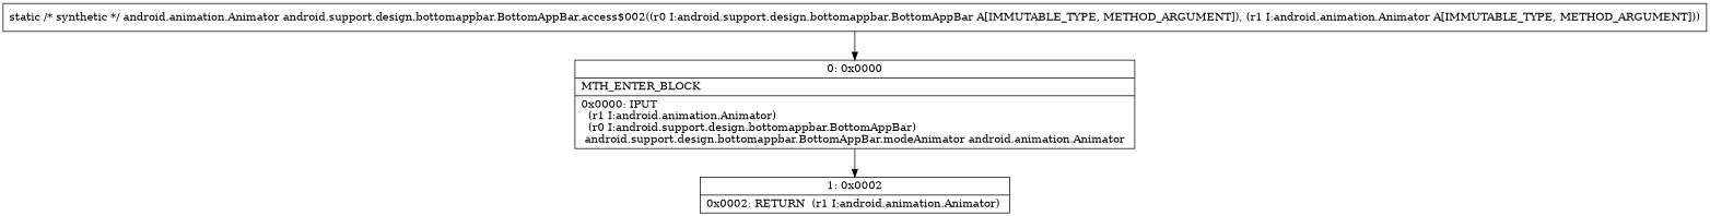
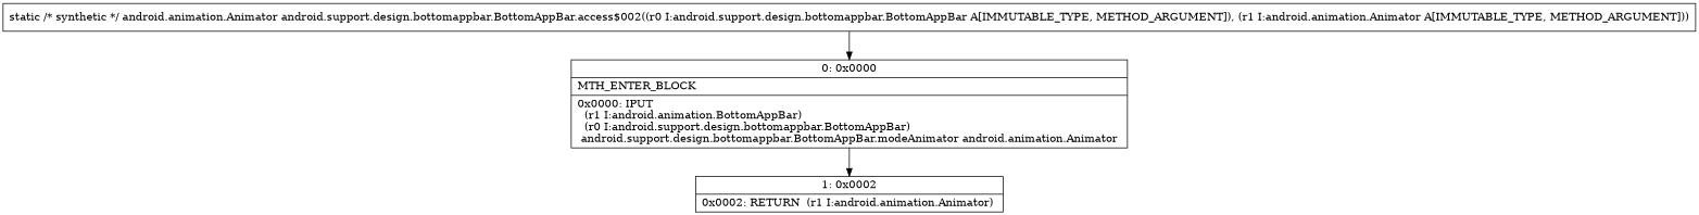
  digraph {
    fontname="DejaVu Serif"
    node [shape=record fontname="DejaVu Serif"]
    edge [fontname="DejaVu Serif"]
-   n1 [label="{0\:\ 0x0000|MTH_ENTER_BLOCK\l|0x0000: IPUT  \l  (r1 I:android.animation.Animator)\l  (r0 I:android.support.design.bottomappbar.BottomAppBar)\l android.support.design.bottomappbar.BottomAppBar.modeAnimator android.animation.Animator \l}"]
+   n1 [label="{0\:\ 0x0000|MTH_ENTER_BLOCK\l|0x0000: IPUT  \l  (r1 I:android.animation.BottomAppBar)\l  (r0 I:android.support.design.bottomappbar.BottomAppBar)\l android.support.design.bottomappbar.BottomAppBar.modeAnimator android.animation.Animator \l}"]
    n2 [label="{1\:\ 0x0002|0x0002: RETURN  (r1 I:android.animation.Animator) \l}"]
    n3 [label="{static \/* synthetic *\/ android.animation.Animator android.support.design.bottomappbar.BottomAppBar.access$002((r0 I:android.support.design.bottomappbar.BottomAppBar A[IMMUTABLE_TYPE, METHOD_ARGUMENT]), (r1 I:android.animation.Animator A[IMMUTABLE_TYPE, METHOD_ARGUMENT])) }"]
    n1 -> n2
    n3 -> n1
  }
